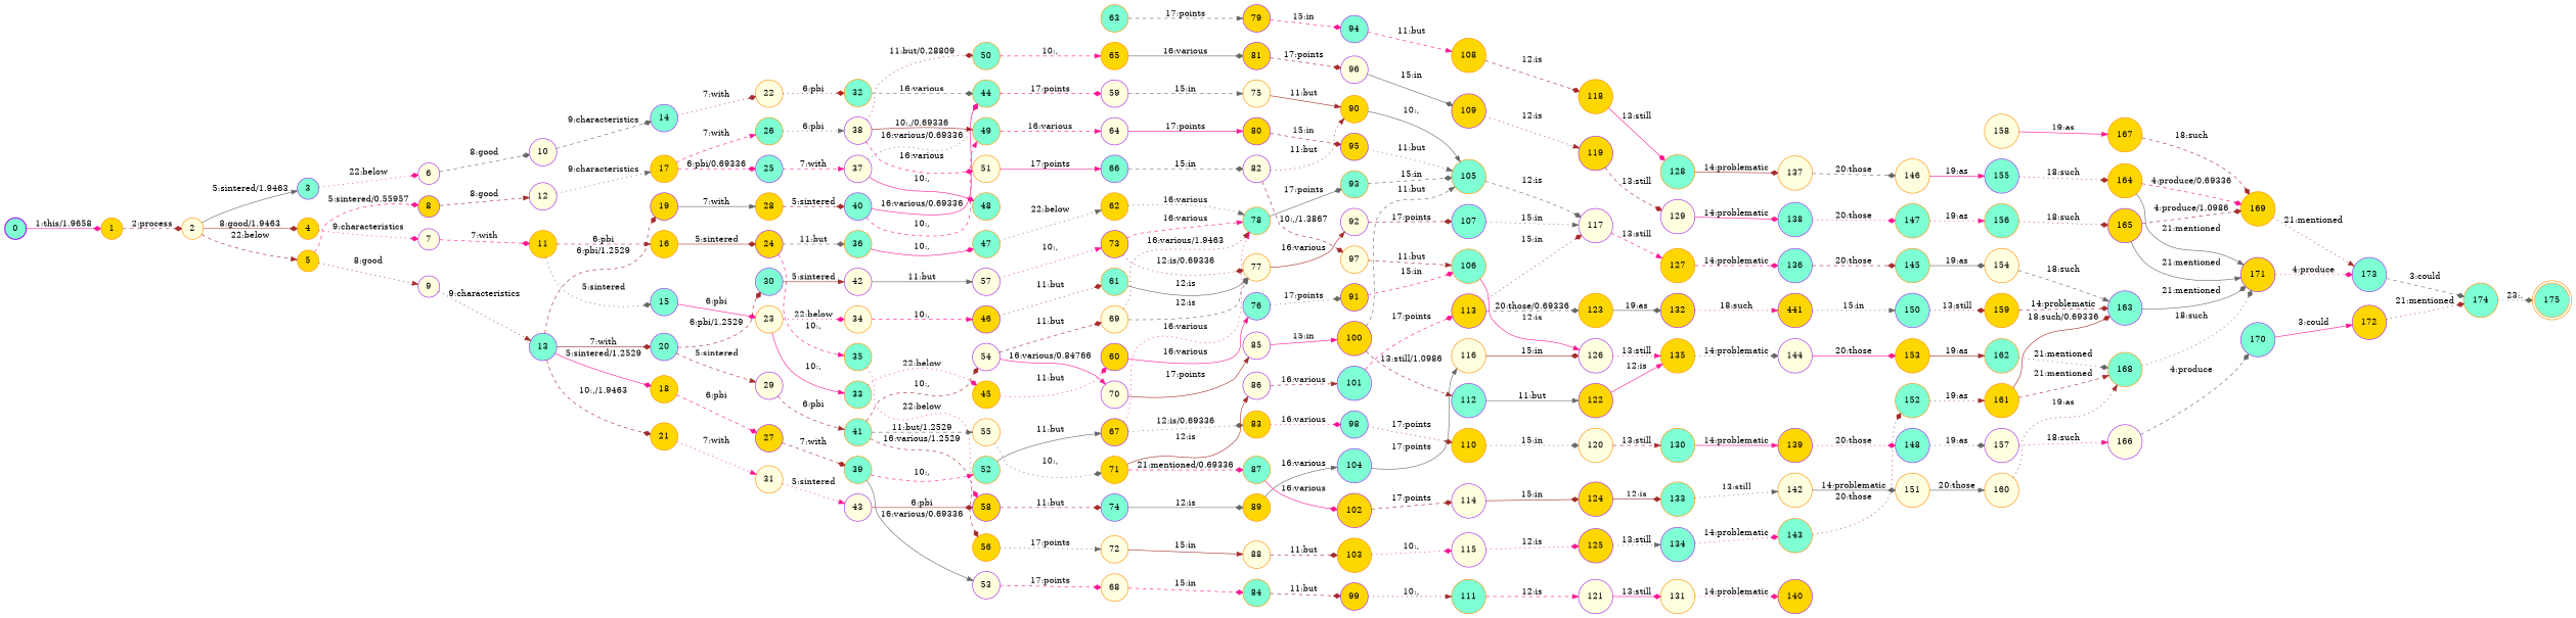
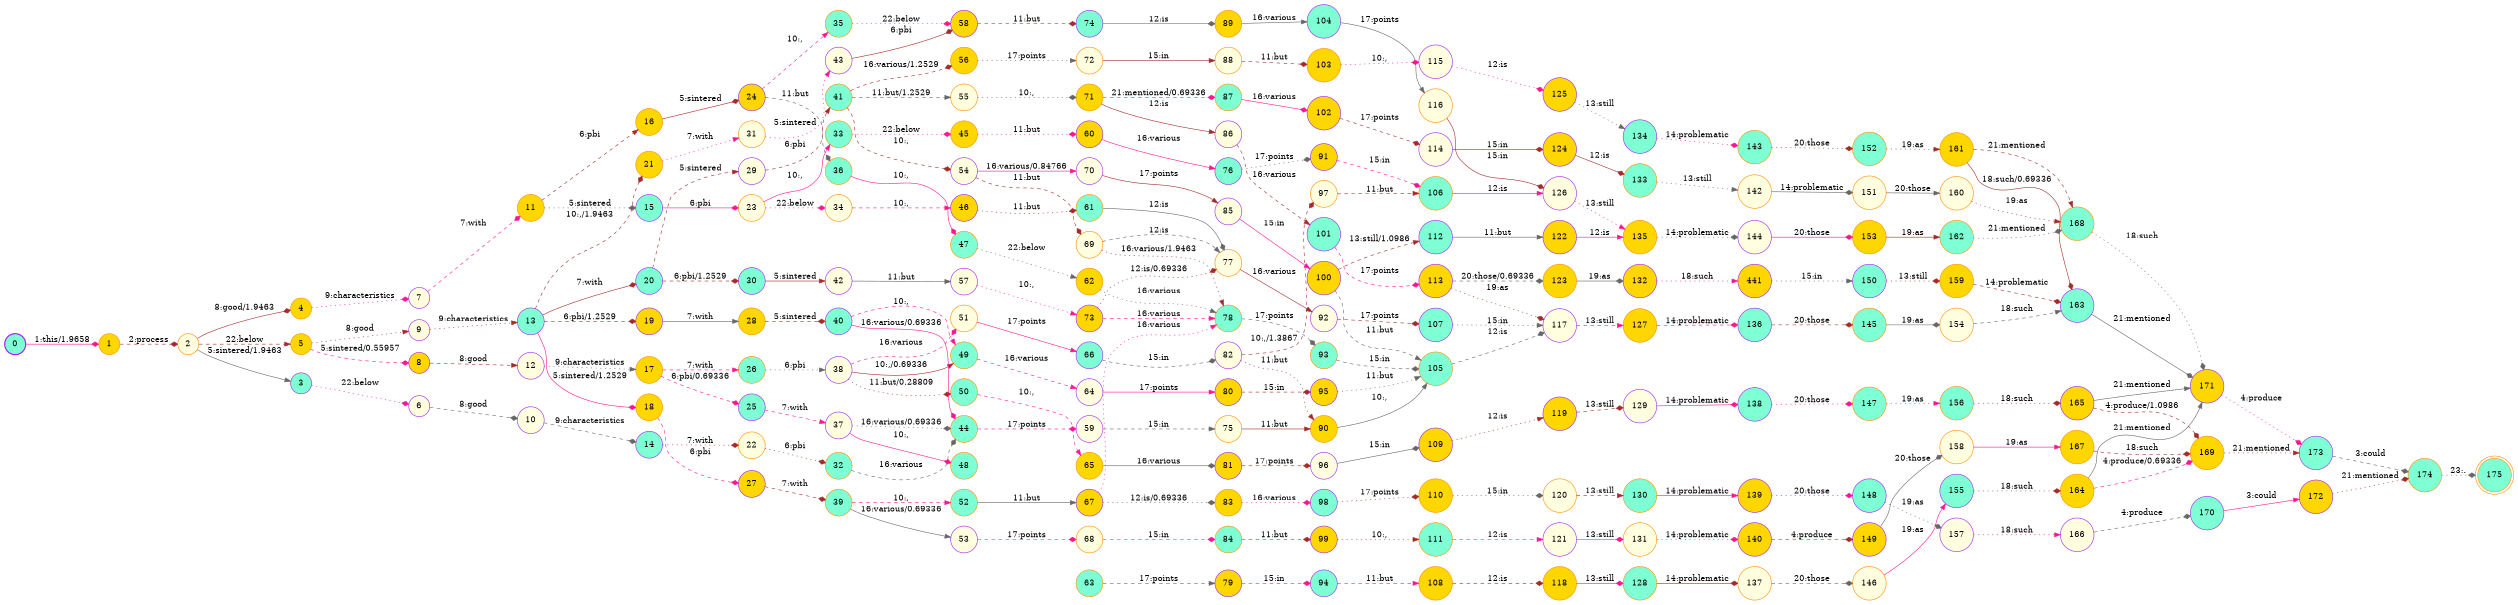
  digraph {
    nodesep=0.25
    rankdir=LR
    ranksep=0.4
    node [color=purple fillcolor=aquamarine fontsize=14 shape=circle style="solid,filled"]
    edge [arrowhead=diamond color=brown fontsize=14 style=dashed]
    n1 [label=0 style="bold,filled"]
    n2 [color=darkorange fillcolor=gold label=1]
    n3 [color=darkorange fillcolor=lightyellow label=2]
    n4 [label=3]
    n5 [color=darkorange fillcolor=gold label=4]
    n6 [color=darkorange fillcolor=gold label=5]
    n7 [fillcolor=lightyellow label=6]
    n8 [fillcolor=lightyellow label=7]
    n9 [fillcolor=gold label=8]
    n10 [fillcolor=lightyellow label=9]
    n11 [fillcolor=lightyellow label=10]
    n12 [color=darkorange fillcolor=gold label=11]
    n13 [fillcolor=lightyellow label=12]
    n14 [label=13]
    n15 [label=14]
    n16 [label=15]
    n17 [color=darkorange fillcolor=gold label=16]
    n18 [color=darkorange fillcolor=gold label=17]
    n19 [color=darkorange fillcolor=gold label=18]
    n20 [fillcolor=gold label=19]
    n21 [label=20]
    n22 [color=darkorange fillcolor=gold label=21]
    n23 [color=darkorange fillcolor=lightyellow label=22]
    n24 [color=darkorange fillcolor=lightyellow label=23]
    n25 [fillcolor=gold label=24]
    n26 [label=25]
    n27 [color=darkorange label=26]
    n28 [fillcolor=gold label=27]
    n29 [color=darkorange fillcolor=gold label=28]
    n30 [fillcolor=lightyellow label=29]
    n31 [label=30]
    n32 [color=darkorange fillcolor=lightyellow label=31]
    n33 [color=darkorange label=32]
    n34 [color=darkorange label=33]
    n35 [color=darkorange fillcolor=lightyellow label=34]
    n36 [color=darkorange label=35]
    n37 [color=darkorange label=36]
    n38 [fillcolor=lightyellow label=37]
    n39 [fillcolor=lightyellow label=38]
    n40 [color=darkorange label=39]
    n41 [label=40]
    n42 [color=darkorange label=41]
    n43 [fillcolor=lightyellow label=42]
    n44 [fillcolor=lightyellow label=43]
    n45 [color=darkorange label=44]
    n46 [color=darkorange fillcolor=gold label=45]
    n47 [fillcolor=gold label=46]
    n48 [fillcolor=gold label=58]
    n49 [color=darkorange label=47]
    n50 [color=darkorange label=48]
    n51 [color=darkorange label=49]
    n52 [color=darkorange label=50]
    n53 [color=darkorange fillcolor=lightyellow label=51]
    n54 [color=darkorange label=52]
    n55 [fillcolor=lightyellow label=53]
    n56 [fillcolor=lightyellow label=54]
    n57 [color=darkorange fillcolor=lightyellow label=55]
    n58 [color=darkorange fillcolor=gold label=56]
    n59 [fillcolor=lightyellow label=57]
    n60 [fillcolor=lightyellow label=59]
    n61 [fillcolor=gold label=60]
    n62 [color=darkorange label=61]
    n63 [label=74]
    n64 [color=darkorange fillcolor=gold label=62]
    n65 [fillcolor=lightyellow label=64]
    n66 [color=darkorange fillcolor=gold label=65]
    n67 [label=66]
    n68 [fillcolor=gold label=67]
    n69 [color=darkorange fillcolor=lightyellow label=68]
    n70 [color=darkorange fillcolor=lightyellow label=69]
    n71 [fillcolor=lightyellow label=70]
    n72 [color=darkorange fillcolor=gold label=71]
    n73 [color=darkorange fillcolor=lightyellow label=72]
    n74 [fillcolor=gold label=73]
    n75 [color=darkorange fillcolor=lightyellow label=75]
    n76 [label=76]
    n77 [color=darkorange fillcolor=lightyellow label=77]
    n78 [color=darkorange fillcolor=gold label=89]
    n79 [color=darkorange label=78]
    n80 [color=darkorange label=63]
    n81 [fillcolor=gold label=79]
    n82 [fillcolor=gold label=80]
    n83 [fillcolor=gold label=81]
    n84 [fillcolor=lightyellow label=82]
    n85 [color=darkorange fillcolor=gold label=83]
    n86 [color=darkorange label=84]
    n87 [fillcolor=lightyellow label=85]
    n88 [fillcolor=lightyellow label=86]
    n89 [color=darkorange label=87]
    n90 [color=darkorange fillcolor=lightyellow label=88]
    n91 [color=darkorange fillcolor=gold label=90]
    n92 [fillcolor=gold label=91]
    n93 [fillcolor=lightyellow label=92]
    n94 [color=darkorange label=93]
    n95 [label=94]
    n96 [fillcolor=gold label=95]
    n97 [fillcolor=lightyellow label=96]
    n98 [color=darkorange fillcolor=lightyellow label=97]
    n99 [label=98]
    n100 [fillcolor=gold label=99]
    n101 [fillcolor=gold label=100]
    n102 [label=101]
    n103 [fillcolor=gold label=102]
    n104 [color=darkorange fillcolor=gold label=103]
    n105 [label=104]
    n106 [color=darkorange label=105]
    n107 [color=darkorange label=106]
    n108 [label=107]
    n109 [color=darkorange fillcolor=gold label=108]
    n110 [fillcolor=gold label=109]
    n111 [color=darkorange fillcolor=gold label=110]
    n112 [color=darkorange label=111]
    n113 [label=112]
    n114 [fillcolor=gold label=113]
    n115 [fillcolor=lightyellow label=114]
    n116 [fillcolor=lightyellow label=115]
    n117 [color=darkorange fillcolor=lightyellow label=116]
    n118 [fillcolor=lightyellow label=117]
    n119 [fillcolor=lightyellow label=126]
    n120 [color=darkorange fillcolor=gold label=118]
    n121 [fillcolor=gold label=119]
    n122 [color=darkorange fillcolor=lightyellow label=120]
    n123 [fillcolor=lightyellow label=121]
    n124 [fillcolor=gold label=122]
    n125 [color=darkorange fillcolor=gold label=123]
    n126 [fillcolor=gold label=124]
    n127 [fillcolor=gold label=125]
    n128 [color=darkorange fillcolor=gold label=127]
    n129 [color=darkorange fillcolor=gold label=135]
    n130 [color=darkorange label=128]
    n131 [fillcolor=lightyellow label=129]
    n132 [color=darkorange label=130]
    n133 [color=darkorange fillcolor=lightyellow label=131]
    n134 [fillcolor=gold label=132]
    n135 [color=darkorange label=133]
    n136 [label=134]
    n137 [label=136]
    n138 [fillcolor=lightyellow label=144]
    n139 [color=darkorange fillcolor=lightyellow label=137]
    n140 [label=138]
    n141 [fillcolor=gold label=139]
    n142 [fillcolor=gold label=140]
    n143 [fillcolor=gold label=441]
    n144 [color=darkorange fillcolor=lightyellow label=142]
    n145 [color=darkorange label=143]
    n146 [color=darkorange label=145]
    n147 [color=darkorange fillcolor=lightyellow label=146]
    n148 [color=darkorange label=147]
    n149 [label=148]
+   n150 [fillcolor=gold label=149]
    n151 [color=darkorange fillcolor=gold label=153]
    n152 [label=150]
    n153 [color=darkorange fillcolor=lightyellow label=151]
    n154 [color=darkorange label=152]
    n155 [color=darkorange fillcolor=lightyellow label=154]
    n156 [label=155]
    n157 [color=darkorange label=156]
    n158 [fillcolor=lightyellow label=157]
    n159 [color=darkorange fillcolor=lightyellow label=158]
    n160 [color=darkorange fillcolor=gold label=159]
    n161 [color=darkorange fillcolor=lightyellow label=160]
    n162 [color=darkorange fillcolor=gold label=161]
    n163 [color=darkorange label=162]
    n164 [label=163]
    n165 [color=darkorange fillcolor=gold label=164]
    n166 [fillcolor=gold label=165]
    n167 [fillcolor=lightyellow label=166]
    n168 [color=darkorange fillcolor=gold label=167]
    n169 [color=darkorange label=168]
    n170 [fillcolor=gold label=171]
    n171 [color=darkorange fillcolor=gold label=169]
    n172 [label=170]
    n173 [label=173]
    n174 [fillcolor=gold label=172]
    n175 [color=darkorange label=174]
    n176 [color=darkorange label=175 shape=doublecircle]
    n1 -> n2 [color=deeppink label="1:this/1.9658" style=solid]
    n2 -> n3 [label="2:process"]
    n3 -> n4 [arrowhead=normal color=gray40 label="5:sintered/1.9463" style=solid]
    n3 -> n5 [label="8:good/1.9463" style=solid]
    n3 -> n6 [arrowhead=normal label="22:below"]
    n4 -> n7 [color=deeppink label="22:below" style=dotted]
    n5 -> n8 [color=deeppink label="9:characteristics" style=dotted]
    n6 -> n9 [color=deeppink label="5:sintered/0.55957"]
    n6 -> n10 [arrowhead=normal label="8:good" style=dotted]
    n7 -> n11 [color=gray40 label="8:good"]
    n8 -> n12 [color=deeppink label="7:with"]
    n9 -> n13 [arrowhead=normal label="8:good"]
    n10 -> n14 [arrowhead=normal label="9:characteristics" style=dotted]
    n11 -> n15 [color=gray40 label="9:characteristics"]
    n12 -> n16 [color=gray40 label="5:sintered" style=dotted]
    n12 -> n17 [arrowhead=normal label="6:pbi"]
    n13 -> n18 [arrowhead=normal color=gray40 label="9:characteristics" style=dotted]
    n14 -> n19 [color=deeppink label="5:sintered/1.2529" style=solid]
    n14 -> n20 [label="6:pbi/1.2529"]
    n14 -> n21 [label="7:with" style=solid]
    n14 -> n22 [label="10:,/1.9463"]
    n15 -> n23 [label="7:with" style=dotted]
    n16 -> n24 [color=deeppink label="6:pbi" style=solid]
    n17 -> n25 [label="5:sintered" style=solid]
    n18 -> n26 [color=deeppink label="6:pbi/0.69336"]
    n18 -> n27 [arrowhead=normal color=deeppink label="7:with"]
    n19 -> n28 [color=deeppink label="6:pbi"]
    n20 -> n29 [arrowhead=normal color=gray40 label="7:with" style=solid]
    n21 -> n30 [arrowhead=normal label="5:sintered"]
    n21 -> n31 [label="6:pbi/1.2529"]
    n22 -> n32 [arrowhead=normal color=deeppink label="7:with" style=dotted]
    n23 -> n33 [label="6:pbi" style=dotted]
    n24 -> n34 [arrowhead=normal color=deeppink label="10:," style=solid]
    n24 -> n35 [color=deeppink label="22:below" style=dotted]
    n25 -> n36 [arrowhead=normal color=deeppink label="10:,"]
    n25 -> n37 [color=gray40 label="11:but"]
    n26 -> n38 [arrowhead=normal color=deeppink label="7:with"]
    n27 -> n39 [arrowhead=normal color=gray40 label="6:pbi" style=dotted]
    n28 -> n40 [label="7:with"]
    n29 -> n41 [label="5:sintered"]
    n30 -> n42 [arrowhead=normal label="6:pbi"]
    n31 -> n43 [arrowhead=normal label="5:sintered" style=solid]
    n32 -> n44 [arrowhead=normal color=deeppink label="5:sintered" style=dotted]
    n33 -> n45 [color=gray40 label="16:various"]
    n34 -> n46 [color=deeppink label="22:below" style=dotted]
    n35 -> n47 [arrowhead=normal color=deeppink label="10:,"]
    n36 -> n48 [color=deeppink label="22:below" style=dotted]
    n37 -> n49 [color=deeppink label="10:," style=solid]
    n38 -> n45 [color=gray40 label="16:various/0.69336" style=dotted]
    n38 -> n50 [color=deeppink label="10:," style=solid]
    n39 -> n51 [arrowhead=normal label="10:,/0.69336" style=solid]
    n39 -> n52 [label="11:but/0.28809" style=dotted]
    n39 -> n53 [color=deeppink label="16:various"]
    n40 -> n54 [arrowhead=normal color=deeppink label="10:,"]
    n40 -> n55 [arrowhead=normal color=gray40 label="16:various/0.69336" style=solid]
    n41 -> n45 [color=deeppink label="16:various/0.69336" style=solid]
    n41 -> n51 [arrowhead=normal color=deeppink label="10:,"]
    n42 -> n56 [label="10:,"]
    n42 -> n57 [arrowhead=normal color=gray40 label="11:but/1.2529"]
    n42 -> n58 [label="16:various/1.2529"]
    n43 -> n59 [arrowhead=normal color=gray40 label="11:but" style=solid]
    n44 -> n48 [label="6:pbi" style=solid]
    n45 -> n60 [color=deeppink label="17:points"]
    n46 -> n61 [color=deeppink label="11:but" style=dotted]
    n47 -> n62 [label="11:but" style=dotted]
    n48 -> n63 [label="11:but"]
    n49 -> n64 [arrowhead=normal color=gray40 label="22:below" style=dotted]
    n51 -> n65 [arrowhead=normal color=deeppink label="16:various"]
    n52 -> n66 [arrowhead=normal color=deeppink label="10:,"]
    n53 -> n67 [arrowhead=normal color=deeppink label="17:points" style=solid]
    n54 -> n68 [arrowhead=normal color=gray40 label="11:but" style=solid]
    n55 -> n69 [color=deeppink label="17:points"]
    n56 -> n70 [label="11:but"]
    n56 -> n71 [arrowhead=normal color=deeppink label="16:various/0.84766" style=solid]
    n57 -> n72 [color=gray40 label="10:," style=dotted]
    n58 -> n73 [arrowhead=normal color=gray40 label="17:points" style=dotted]
    n59 -> n74 [arrowhead=normal color=deeppink label="10:," style=dotted]
    n60 -> n75 [arrowhead=normal color=gray40 label="15:in"]
    n61 -> n76 [arrowhead=normal color=deeppink label="16:various" style=solid]
    n62 -> n77 [color=gray40 label="12:is" style=solid]
    n63 -> n78 [color=gray40 label="12:is" style=solid]
    n64 -> n79 [arrowhead=normal color=gray40 label="16:various" style=dotted]
    n65 -> n82 [arrowhead=normal color=deeppink label="17:points" style=solid]
    n66 -> n83 [color=gray40 label="16:various" style=solid]
    n67 -> n84 [color=gray40 label="15:in"]
    n68 -> n79 [arrowhead=normal color=deeppink label="16:various" style=dotted]
    n68 -> n85 [color=gray40 label="12:is/0.69336" style=dotted]
    n69 -> n86 [color=deeppink label="15:in"]
    n70 -> n77 [arrowhead=normal color=gray40 label="12:is"]
    n70 -> n79 [arrowhead=normal label="16:various/1.9463" style=dotted]
    n71 -> n87 [arrowhead=normal label="17:points" style=solid]
    n72 -> n88 [arrowhead=normal label="12:is" style=solid]
    n72 -> n89 [color=deeppink label="21:mentioned/0.69336"]
    n73 -> n90 [arrowhead=normal label="15:in" style=solid]
    n74 -> n77 [label="12:is/0.69336" style=dotted]
    n74 -> n79 [arrowhead=normal color=deeppink label="16:various"]
    n75 -> n91 [arrowhead=normal label="11:but" style=solid]
    n76 -> n92 [color=gray40 label="17:points" style=dotted]
    n77 -> n93 [arrowhead=normal label="16:various" style=solid]
    n78 -> n105 [arrowhead=normal color=gray40 label="16:various" style=solid]
-   n79 -> n94 [color=gray40 label="17:points" style=solid]
+   n79 -> n94 [color=gray40 label="17:points"]
    n80 -> n81 [arrowhead=normal color=gray40 label="17:points"]
    n81 -> n95 [color=deeppink label="15:in"]
    n82 -> n96 [label="15:in"]
    n83 -> n97 [label="17:points"]
    n84 -> n91 [arrowhead=normal label="11:but" style=dotted]
    n84 -> n98 [label="10:,/1.3867"]
    n85 -> n99 [color=deeppink label="16:various" style=dotted]
    n86 -> n100 [label="11:but"]
    n87 -> n101 [arrowhead=normal color=deeppink label="15:in" style=solid]
    n88 -> n102 [arrowhead=normal label="16:various"]
    n89 -> n103 [color=deeppink label="16:various" style=solid]
    n90 -> n104 [label="11:but"]
    n91 -> n106 [arrowhead=normal color=gray40 label="10:," style=solid]
    n92 -> n107 [color=deeppink label="15:in"]
    n93 -> n108 [label="17:points"]
    n94 -> n106 [color=gray40 label="15:in"]
    n95 -> n109 [arrowhead=normal color=deeppink label="11:but"]
    n96 -> n106 [arrowhead=normal color=gray40 label="11:but" style=dotted]
    n97 -> n110 [color=gray40 label="15:in" style=solid]
    n98 -> n107 [arrowhead=normal label="11:but"]
    n99 -> n111 [label="17:points" style=dotted]
    n100 -> n112 [arrowhead=normal label="10:," style=dotted]
    n101 -> n106 [arrowhead=normal color=gray40 label="11:but"]
    n101 -> n113 [arrowhead=normal label="13:still/1.0986"]
    n102 -> n114 [color=deeppink label="17:points"]
    n103 -> n115 [label="17:points"]
    n104 -> n116 [color=deeppink label="10:," style=dotted]
    n105 -> n117 [arrowhead=normal color=gray40 label="17:points" style=solid]
    n106 -> n118 [color=gray40 label="12:is"]
    n107 -> n119 [arrowhead=normal color=deeppink label="12:is" style=solid]
    n108 -> n118 [arrowhead=normal color=gray40 label="15:in" style=dotted]
    n109 -> n120 [label="12:is"]
    n110 -> n121 [arrowhead=normal label="12:is" style=dotted]
    n111 -> n122 [color=gray40 label="15:in" style=dotted]
    n112 -> n123 [arrowhead=normal color=deeppink label="12:is"]
    n113 -> n124 [arrowhead=normal color=gray40 label="11:but" style=solid]
-   n114 -> n118 [label="15:in" style=dotted]
+   n114 -> n118 [label="19:as" style=dotted]
    n114 -> n125 [color=gray40 label="20:those/0.69336"]
    n115 -> n126 [label="15:in" style=solid]
    n116 -> n127 [color=deeppink label="12:is" style=dotted]
    n117 -> n119 [label="15:in" style=solid]
    n118 -> n128 [arrowhead=normal color=deeppink label="13:still"]
    n119 -> n129 [arrowhead=normal color=deeppink label="13:still" style=dotted]
    n120 -> n130 [color=deeppink label="13:still" style=solid]
    n121 -> n131 [label="13:still"]
    n122 -> n132 [arrowhead=normal label="13:still"]
    n123 -> n133 [color=deeppink label="13:still" style=solid]
    n124 -> n129 [arrowhead=normal color=deeppink label="12:is" style=solid]
    n125 -> n134 [color=gray40 label="19:as" style=solid]
    n126 -> n135 [label="12:is" style=solid]
    n127 -> n136 [arrowhead=normal color=gray40 label="13:still" style=dotted]
    n128 -> n137 [color=deeppink label="14:problematic"]
    n129 -> n138 [color=gray40 label="14:problematic" style=dotted]
    n130 -> n139 [label="14:problematic" style=solid]
    n131 -> n140 [color=deeppink label="14:problematic" style=solid]
    n132 -> n141 [arrowhead=normal color=deeppink label="14:problematic" style=solid]
    n133 -> n142 [color=deeppink label="14:problematic" style=dotted]
    n134 -> n143 [arrowhead=normal color=deeppink label="18:such" style=dotted]
    n135 -> n144 [arrowhead=normal color=gray40 label="13:still" style=dotted]
    n136 -> n145 [color=deeppink label="14:problematic" style=dotted]
    n137 -> n146 [label="20:those"]
    n138 -> n151 [color=deeppink label="20:those" style=solid]
    n139 -> n147 [color=gray40 label="20:those"]
    n140 -> n148 [color=deeppink label="20:those" style=dotted]
    n141 -> n149 [color=deeppink label="20:those" style=dotted]
+   n142 -> n150 [label="4:produce"]
    n143 -> n152 [arrowhead=normal color=gray40 label="15:in" style=dotted]
    n144 -> n153 [color=gray40 label="14:problematic" style=solid]
    n145 -> n154 [label="20:those" style=dotted]
    n146 -> n155 [color=gray40 label="19:as" style=solid]
    n147 -> n156 [arrowhead=normal color=deeppink label="19:as" style=solid]
    n148 -> n157 [arrowhead=normal color=deeppink label="19:as" style=dotted]
    n149 -> n158 [color=gray40 label="19:as" style=dotted]
+   n150 -> n159 [color=gray40 label="20:those" style=solid]
    n151 -> n163 [arrowhead=normal label="19:as" style=solid]
    n152 -> n160 [label="13:still" style=dotted]
    n153 -> n161 [arrowhead=normal color=gray40 label="20:those" style=solid]
    n154 -> n162 [arrowhead=normal label="19:as" style=dotted]
    n155 -> n164 [arrowhead=normal color=gray40 label="18:such"]
    n156 -> n165 [label="18:such" style=dotted]
    n157 -> n166 [label="18:such" style=dotted]
    n158 -> n167 [arrowhead=normal color=deeppink label="18:such" style=dotted]
    n159 -> n168 [arrowhead=normal color=deeppink label="19:as" style=solid]
    n160 -> n164 [label="14:problematic"]
    n161 -> n169 [arrowhead=normal label="19:as" style=dotted]
    n162 -> n164 [label="18:such/0.69336" style=solid]
    n162 -> n169 [arrowhead=normal label="21:mentioned"]
    n163 -> n169 [color=gray40 label="21:mentioned" style=dotted]
    n164 -> n170 [color=gray40 label="21:mentioned" style=solid]
    n165 -> n170 [arrowhead=normal color=gray40 label="21:mentioned" style=solid]
    n165 -> n171 [color=deeppink label="4:produce/0.69336"]
    n166 -> n170 [arrowhead=normal color=gray40 label="21:mentioned" style=solid]
    n166 -> n171 [label="4:produce/1.0986"]
    n167 -> n172 [color=gray40 label="4:produce"]
    n168 -> n171 [label="18:such"]
    n169 -> n170 [color=gray40 label="18:such" style=dotted]
    n170 -> n173 [color=deeppink label="4:produce" style=dotted]
    n171 -> n173 [arrowhead=normal label="21:mentioned" style=dotted]
    n172 -> n174 [arrowhead=normal color=deeppink label="3:could" style=solid]
    n173 -> n175 [color=gray40 label="3:could"]
    n174 -> n175 [label="21:mentioned" style=dotted]
    n175 -> n176 [color=gray40 label="23:." style=dotted]
  }
